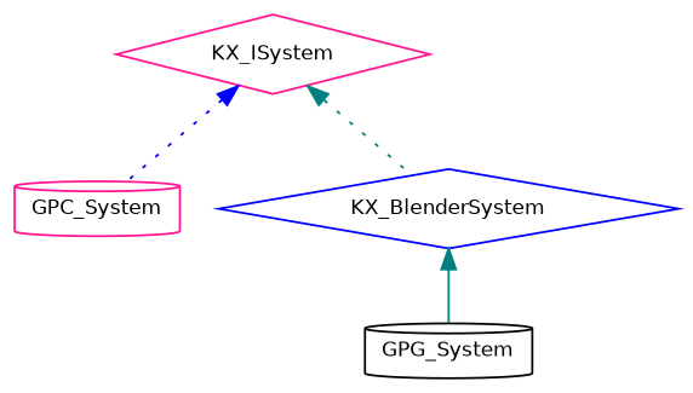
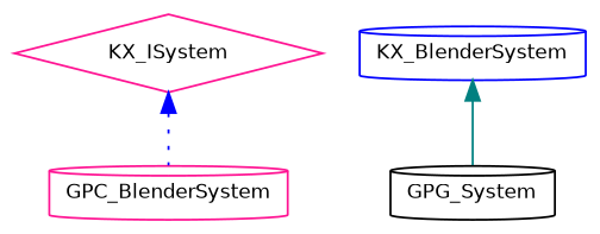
  digraph {
    rankdir=TB
    node [color=deeppink fillcolor=white fontname=Helvetica fontsize=10 shape=diamond style=filled]
    edge [color=teal dir=back fontname=Helvetica fontsize=10 labelfontname=Helvetica labelfontsize=10 style=dotted]
    n1 [height=0.2 label=KX_ISystem width=0.4]
-   n2 [height=0.2 label=GPC_System shape=cylinder width=0.4]
-   n3 [color=blue height=0.2 label=KX_BlenderSystem width=0.4]
+   n2 [height=0.2 label=GPC_BlenderSystem shape=cylinder width=0.4]
+   n3 [color=blue height=0.2 label=KX_BlenderSystem shape=cylinder width=0.4]
    n4 [color=black height=0.2 label=GPG_System shape=cylinder width=0.4]
    n1 -> n2 [color=blue]
-   n1 -> n3
    n3 -> n4 [style=solid]
  }
